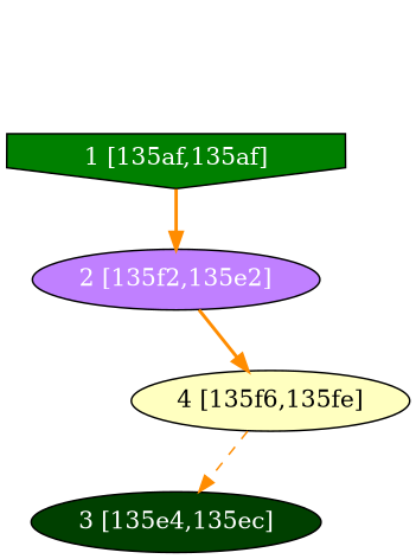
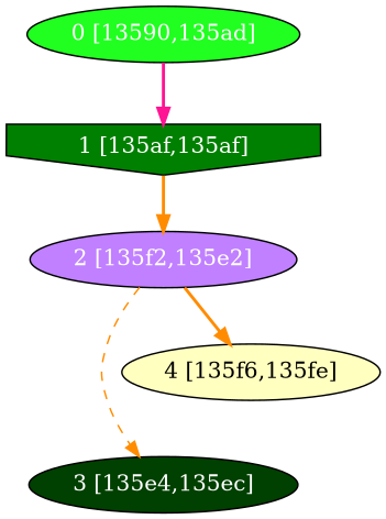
  digraph {
    node [fontcolor="#ffffff" shape=oval style=filled]
    edge [color=darkorange style=bold]
+   n1 [fillcolor="#20FF20" label="0 [13590,135ad]"]
    n2 [fillcolor="#008000" label="1 [135af,135af]" shape=invhouse]
    n3 [fillcolor="#C080FF" label="2 [135f2,135e2]"]
    n4 [fillcolor="#004000" label="3 [135e4,135ec]"]
    n5 [fillcolor="#FFFFC0" fontcolor="#000000" label="4 [135f6,135fe]"]
+   n1 -> n2 [color=deeppink]
    n2 -> n3
-   n5 -> n4 [style=dashed]
+   n3 -> n4 [style=dashed]
    n3 -> n5
  }
